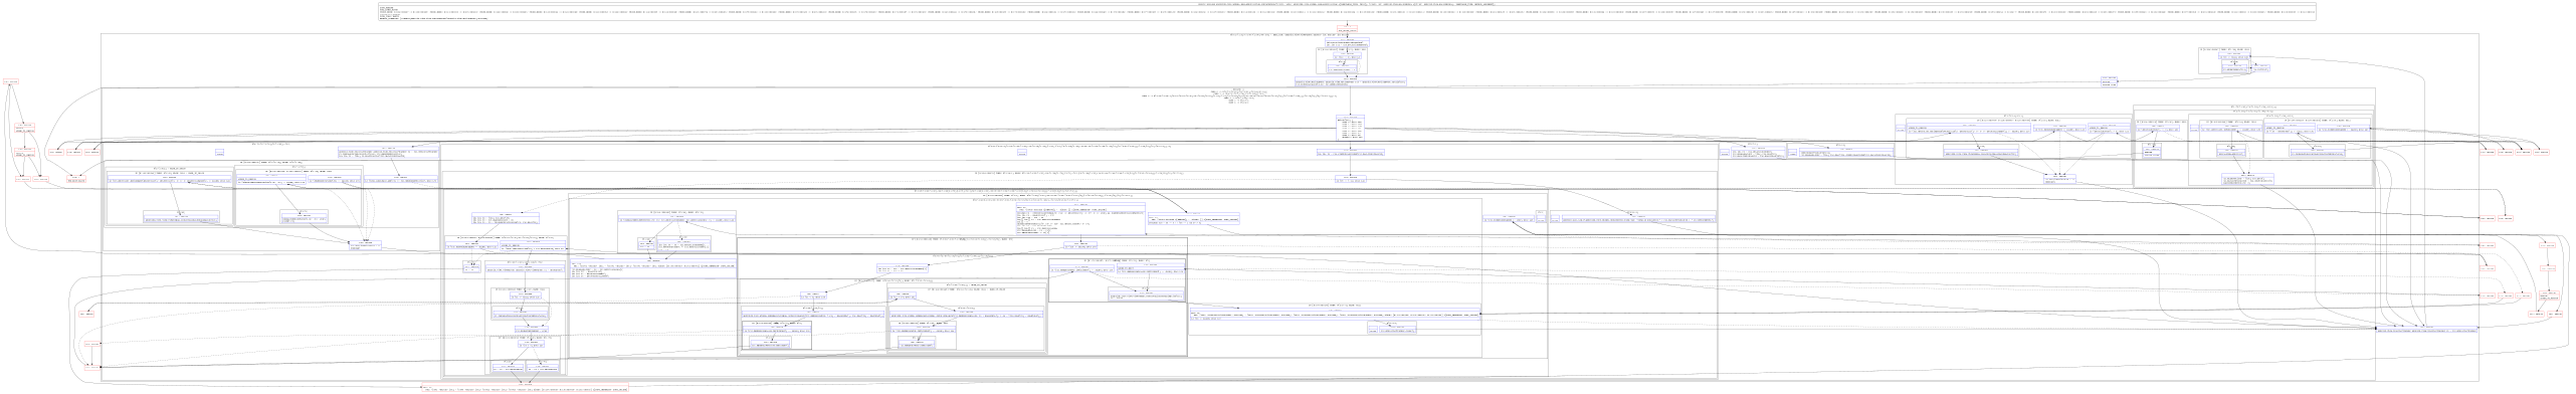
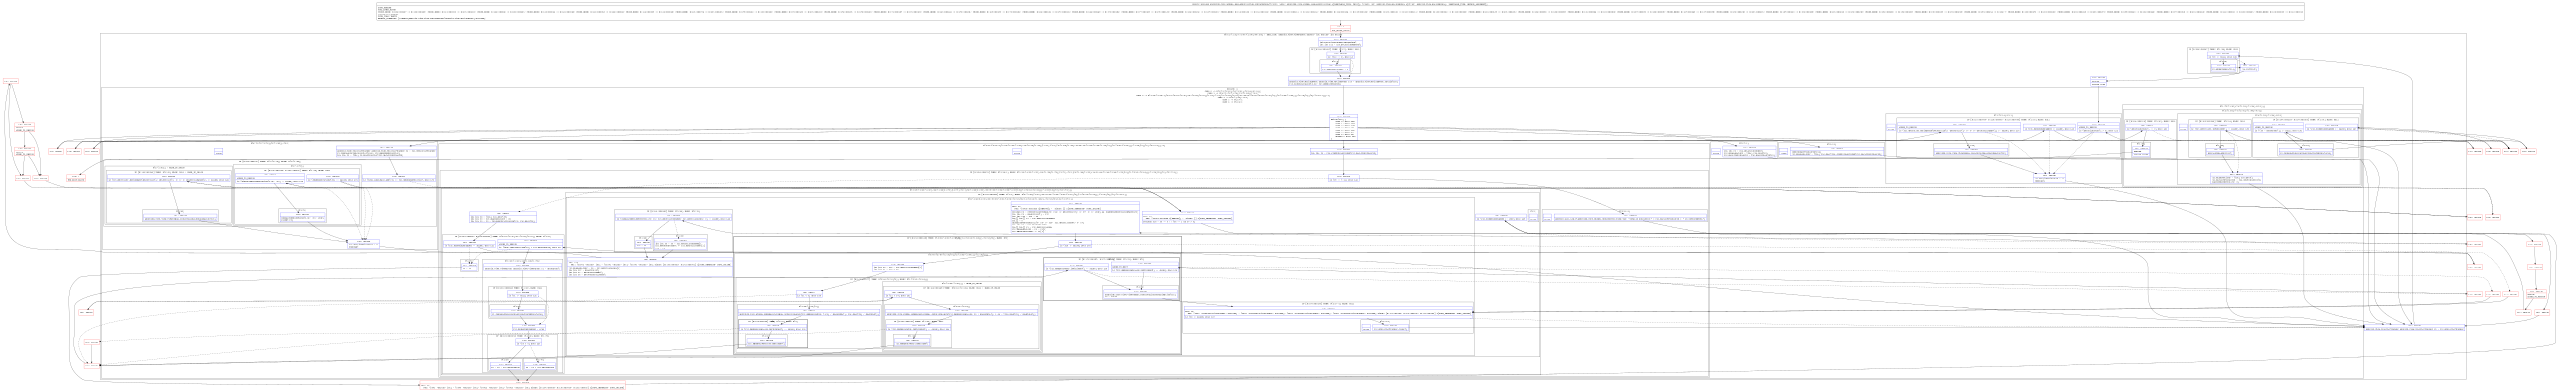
  digraph {
    fontname="Courier Prime"
    node [color=blue fontname="Courier Prime" shape=record]
    edge [fontname="Courier Prime"]
    n1 [label="{109\:\ 0x000e|r25.mNestedYOffset = 0\l}"]
    n2 [label="{108\:\ 0x000c|if (r12 == 0) goto L3\l}"]
    n3 [label="{195\:\ 0x025a|RETURN\l|return false\l}"]
    n4 [label="{194\:\ 0x0258|if (getChildCount() == 0) goto L85\l}"]
    n5 [label="{200\:\ 0x0265|r0.requestDisallowInterceptTouchEvent(true)\l}"]
    n6 [label="{197\:\ 0x025d|if (r25.mIsBeingDragged != false) goto L89\l}"]
    n7 [label="{199\:\ 0x0263|ADDED_TO_REGION\l|if ((r0 = getParent()) != null) goto L91\l}"]
    n8 [label="{203\:\ 0x0270|abortAnimatedScroll()\l}"]
    n9 [label="{202\:\ 0x026e|if (r25.mScroller.isFinished() == false) goto L94\l}"]
    n10 [label="{204\:\ 0x0273|r25.mLastMotionY = (int) r26.getY()\lr25.mActivePointerId = r26.getPointerId(0)\lstartNestedScroll(2, 0)\l}"]
    n11 [label="{|break\l}"]
    n12 [label="{188\:\ 0x0225|dispatchNestedFling(0.0f, \-r3, true)\lfling(\-r3)\l}"]
    n13 [label="{185\:\ 0x021b|if (edgeEffectFling(r3) == false) goto L76\l}"]
    n14 [label="{187\:\ 0x0223|ADDED_TO_REGION\l|if (dispatchNestedPreFling(0.0f, \-r3) == false) goto L78\l}"]
    n15 [label="{191\:\ 0x024b|androidx.core.view.ViewCompat.postInvalidateOnAnimation(r25)\l}"]
    n16 [label="{190\:\ 0x0249|if (r25.mScroller.springBack(getScrollX(), getScrollY(), 0, 0, 0, getScrollRange()) != false) goto L82\l}"]
    n17 [label="{183\:\ 0x0215|if (java.lang.Math.abs(r3) \>= r25.mMinimumVelocity) goto L74\l}"]
    n18 [label="{182\:\ 0x01fe|android.view.VelocityTracker android.view.VelocityTracker r2 = r25.mVelocityTracker\lr2.computeCurrentVelocity(1000, r25.mMaximumVelocity)\lint int r3 = (int) r2.getYVelocity(r25.mActivePointerId)\l}"]
    n19 [label="{192\:\ 0x024e|r25.mActivePointerId = \-1\lendDrag()\l}"]
    n20 [label="{|break\l}"]
    n21 [label="{125\:\ 0x007a|android.util.Log.e(androidx.core.widget.NestedScrollView.TAG, \"Invalid pointerId=\" + r25.mActivePointerId + \" in onTouchEvent\")\l}"]
    n22 [label="{|break\l}"]
    n23 [label="{132\:\ 0x00bc|r1.requestDisallowInterceptTouchEvent(true)\l}"]
    n24 [label="{131\:\ 0x00ba|if (r1 != null) goto L25\l}"]
    n25 [label="{135\:\ 0x00c3|r6 = r0 \- r25.mTouchSlop\l}"]
    n26 [label="{136\:\ 0x00c8|r6 = r0 + r25.mTouchSlop\l}"]
    n27 [label="{134\:\ 0x00c1|if (r0 \> 0) goto L28\l}"]
    n28 [label="{130\:\ 0x00b6|android.view.ViewParent android.view.ViewParent r1 = getParent()\l}"]
    n29 [label="{133\:\ 0x00bf|r25.mIsBeingDragged = true\l}"]
    n30 [label="{137\:\ 0x00cd|r6 = r0\l}"]
    n31 [label="{127\:\ 0x00ac|if (r25.mIsBeingDragged == false) goto L21\l}"]
    n32 [label="{129\:\ 0x00b4|ADDED_TO_REGION\l|if (java.lang.Math.abs(r0) \> r25.mTouchSlop) goto L23\l}"]
    n33 [label="{|break\l}"]
    n34 [label="{143\:\ 0x00f2|r16 = r6\l}"]
    n35 [label="{142\:\ 0x00e1|int int r6 = r6 \- r25.mScrollConsumed[1]\lr25.mNestedYOffset += r25.mScrollOffset[1]\lr16 = r6\l}"]
    n36 [label="{141\:\ 0x00df|if (dispatchNestedPreScroll(0, r6, r25.mScrollConsumed, r25.mScrollOffset, 0) == false) goto L68\l}"]
    n37 [label="{163\:\ 0x019a|r25.mEdgeGlowBottom.onRelease()\l}"]
    n38 [label="{162\:\ 0x0198|if (r25.mEdgeGlowBottom.isFinished() == false) goto L50\l}"]
    n39 [label="{161\:\ 0x0179|androidx.core.widget.EdgeEffectCompat.onPullDistance(r25.mEdgeGlowTop, (\-r0) \/ getHeight(), r26.getX(r9) \/ getWidth())\l}"]
    n40 [label="{169\:\ 0x01cc|r25.mEdgeGlowTop.onRelease()\l}"]
    n41 [label="{168\:\ 0x01ca|if (r25.mEdgeGlowTop.isFinished() == false) goto L64\l}"]
    n42 [label="{167\:\ 0x01ab|androidx.core.widget.EdgeEffectCompat.onPullDistance(r25.mEdgeGlowBottom, r0 \/ getHeight(), 1.0f \- (r26.getX(r9) \/ getWidth()))\l}"]
    n43 [label="{166\:\ 0x01a9|if (r1 \> r7) goto L62\l}"]
    n44 [label="{160\:\ 0x0177|if (r1 \< 0) goto L48\l}"]
    n45 [label="{176\:\ 0x01e5|androidx.core.view.ViewCompat.postInvalidateOnAnimation(r25)\lr8 = false\l}"]
    n46 [label="{171\:\ 0x01d7|if (r25.mEdgeGlowTop.isFinished() == false) goto L58\l}"]
    n47 [label="{173\:\ 0x01df|ADDED_TO_EXIT\l|if (r25.mEdgeGlowBottom.isFinished() == false) goto L58\l}"]
    n48 [label="{159\:\ 0x016f|int int r0 = r16 \- r25.mScrollConsumed[1]\lint int r1 = r17 + r0\l}"]
    n49 [label="{158\:\ 0x016d|if (r18 != false) goto L46\l}"]
    n50 [label="{179\:\ 0x01f2|r25.mVelocityTracker.clear()\l}"]
    n51 [label="{|break\l}"]
    n52 [label="{178\:\ 0x01f0|PHI: r8 \l  PHI: (r8v3 'clearVelocityTracker' boolean) = (r8v2 'clearVelocityTracker' boolean), (r8v4 'clearVelocityTracker' boolean), (r8v2 'clearVelocityTracker' boolean) binds: [B:177:0x01ec, B:176:0x01e5, B:175:0x01e2] A[DONT_GENERATE, DONT_INLINE]\l|if (r8 != false) goto L57\l}"]
    n53 [label="{144\:\ 0x00f4|PHI: r16 \l  PHI: (r16v2 'deltaY' int) = (r16v1 'deltaY' int), (r16v5 'deltaY' int) binds: [B:143:0x00f2, B:142:0x00e1] A[DONT_GENERATE, DONT_INLINE]\l|r25.mLastMotionY = r8 \- r25.mScrollOffset[1]\lint int r17 = getScrollY()\lint int r7 = getScrollRange()\lint int r6 = getOverScrollMode()\l}"]
    n54 [label="{151\:\ 0x0112|PHI: r0 \l  PHI: (r0v24 boolean A[REMOVE]) =  binds: [] A[DONT_GENERATE, DONT_INLINE]\l|boolean r18 = r6 == 0 \|\| (r6 == 1 && r7 \> 0)\l}"]
    n55 [label="{157\:\ 0x0143|PHI: r0 \l  PHI: (r0v28 boolean A[REMOVE]) =  binds: [] A[DONT_GENERATE, DONT_INLINE]\l|boolean r8 = overScrollByCompat(0, r16, 0, getScrollY(), 0, r7, 0, 0, true) && !hasNestedScrollingParent(0)\lint int r9 = getScrollY() \- r17\lint int r20 = r16 \- r9\lint[] int[] r7 = r25.mScrollConsumed\lr7[1] = 0\ldispatchNestedScroll(0, r9, 0, r20, r25.mScrollOffset, 0, r7)\lint int r0 = r25.mLastMotionY\lint[] int[] r1 = r25.mScrollOffset\lr25.mLastMotionY = r0 \- r1[1]\lr25.mNestedYOffset += r1[1]\l}"]
    n56 [label="{139\:\ 0x00d0|if (r25.mIsBeingDragged != true) goto L69\l}"]
    n57 [label="{126\:\ 0x0099|int int r8 = (int) r26.getY(r9)\lint int r0 = r25.mLastMotionY \- r8\lint int r0 = r0 \- releaseVerticalGlow(r0, r26.getX(r9))\l}"]
    n58 [label="{124\:\ 0x0078|if (r9 == (\-1)) goto L18\l}"]
    n59 [label="{123\:\ 0x0072|int int r9 = r26.findPointerIndex(r25.mActivePointerId)\l}"]
    n60 [label="{|break\l}"]
    n61 [label="{121\:\ 0x0068|androidx.core.view.ViewCompat.postInvalidateOnAnimation(r25)\l}"]
    n62 [label="{116\:\ 0x0049|if (r25.mIsBeingDragged != false) goto L10\l}"]
    n63 [label="{118\:\ 0x004f|ADDED_TO_REGION\l|if (getChildCount() \> 0) goto L12\l}"]
    n64 [label="{120\:\ 0x0066|ADDED_TO_REGION\l|if (r25.mScroller.springBack(getScrollX(), getScrollY(), 0, 0, 0, getScrollRange()) != false) goto L14\l}"]
    n65 [label="{122\:\ 0x006b|r25.mActivePointerId = \-1\lendDrag()\l}"]
    n66 [label="{|break\l}"]
    n67 [label="{114\:\ 0x0034|int int r0 = r26.getActionIndex()\lr25.mLastMotionY = (int) r26.getY(r0)\lr25.mActivePointerId = r26.getPointerId(r0)\l}"]
    n68 [label="{|break\l}"]
    n69 [label="{113\:\ 0x0022|onSecondaryPointerUp(r26)\lr25.mLastMotionY = (int) r26.getY(r26.findPointerIndex(r25.mActivePointerId))\l}"]
    n70 [label="{|break\l}"]
    n71 [label="{111\:\ 0x001d|switch(r12) \{\l    case 0: goto L83;\l    case 1: goto L72;\l    case 2: goto L16;\l    case 3: goto L8;\l    case 4: goto L96;\l    case 5: goto L7;\l    case 6: goto L6;\l    default: goto L96;\l\}\l}"]
    n72 [label="{207\:\ 0x0289|r0.addMovement(r14)\l}"]
    n73 [label="{206\:\ 0x0287|if (r0 != null) goto L98\l}"]
    n74 [label="{107\:\ 0x0000|initVelocityTrackerIfNotExists()\lint int r12 = r26.getActionMasked()\l}"]
    n75 [label="{110\:\ 0x0010|android.view.MotionEvent android.view.MotionEvent r14 = android.view.MotionEvent.obtain(r26)\lr14.offsetLocation(0.0f, r25.mNestedYOffset)\l}"]
    n76 [label="{205\:\ 0x0285|android.view.VelocityTracker android.view.VelocityTracker r0 = r25.mVelocityTracker\l}"]
    n77 [label="{208\:\ 0x028c|r14.recycle()\l}"]
    n78 [label="{209\:\ 0x028f|RETURN\l|return true\l}"]
    n79 [color=red label="{106\:\ ?|MTH_EXIT_BLOCK\l}"]
    n80 [color=red label="{196\:\ 0x025b}"]
    n81 [color=red label="{201\:\ 0x0268}"]
    n82 [color=red label="{198\:\ 0x025f}"]
    n83 [color=red label="{186\:\ 0x021d}"]
    n84 [color=red label="{189\:\ 0x022f}"]
    n85 [color=red label="{138\:\ 0x00ce|PHI: r6 \l  PHI: (r6v1 'deltaY' int) = (r6v0 'deltaY' int), (r6v12 'deltaY' int), (r6v13 'deltaY' int) binds: [B:137:0x00cd, B:136:0x00c8, B:135:0x00c3] A[DONT_GENERATE, DONT_INLINE]\l}"]
    n86 [color=red label="{128\:\ 0x00ae}"]
    n87 [color=red label="{170\:\ 0x01d1}"]
    n88 [color=red label="{164\:\ 0x01a2}"]
    n89 [color=red label="{165\:\ 0x01a5}"]
    n90 [color=red label="{172\:\ 0x01d9}"]
    n91 [color=red label="{175\:\ 0x01e2}"]
    n92 [color=red label="{177\:\ 0x01ec}"]
    n93 [color=red label="{145\:\ 0x0108}"]
    n94 [color=red label="{152\:\ 0x0138}"]
    n95 [color=red label="{140\:\ 0x00d2}"]
    n96 [color=red label="{181\:\ 0x01f9}"]
    n97 [color=red label="{117\:\ 0x004b}"]
    n98 [color=red label="{119\:\ 0x0051}"]
    n99 [color=red label="{115\:\ 0x0047}"]
    n100 [color=red label="{193\:\ 0x0254}"]
    n101 [color=red label="{146\:\ 0x010a|REMOVE\lADDED_TO_REGION\l}"]
    n102 [color=red label="{150\:\ 0x0111}"]
    n103 [color=red label="{153\:\ 0x013a}"]
    n104 [color=red label="{105\:\ ?|MTH_ENTER_BLOCK\l}"]
    n105 [color=red label="{147\:\ 0x010c|REMOVE\lADDED_TO_REGION\l}"]
    n106 [color=red label="{149\:\ 0x010f}"]
    n107 [color=red label="{154\:\ 0x013e|REMOVE\lADDED_TO_REGION\l}"]
    n108 [color=red label="{155\:\ 0x0140}"]
    n109 [label="{public boolean androidx.core.widget.NestedScrollView.onTouchEvent((r25v0 'this' androidx.core.widget.NestedScrollView A[IMMUTABLE_TYPE, THIS]), (r26v0 'ev' android.view.MotionEvent A[D('ev' android.view.MotionEvent), IMMUTABLE_TYPE, METHOD_ARGUMENT]))  | DONT_RENAME\lUSE_LINES_HINTS\lCROSS_EDGE: B:206:0x0287 \-\> B:208:0x028c, CROSS_EDGE: B:114:0x0034 \-\> B:205:0x0285, CROSS_EDGE: B:122:0x006b \-\> B:205:0x0285, CROSS_EDGE: B:120:0x0066 \-\> B:122:0x006b, CROSS_EDGE: B:118:0x004f \-\> B:122:0x006b, CROSS_EDGE: B:116:0x0049 \-\> B:122:0x006b, CROSS_EDGE: B:125:0x007a \-\> B:205:0x0285, CROSS_EDGE: B:179:0x01f2 \-\> B:205:0x0285, CROSS_EDGE: B:178:0x01f0 \-\> B:205:0x0285, CROSS_EDGE: B:176:0x01e5 \-\> B:178:0x01f0, CROSS_EDGE: B:171:0x01d7 \-\> B:176:0x01e5, CROSS_EDGE: B:164:0x01a2 \-\> B:170:0x01d1, CROSS_EDGE: B:169:0x01cc \-\> B:170:0x01d1, CROSS_EDGE: B:168:0x01ca \-\> B:170:0x01d1, CROSS_EDGE: B:166:0x01a9 \-\> B:170:0x01d1, CROSS_EDGE: B:177:0x01ec \-\> B:178:0x01f0, CROSS_EDGE: B:156:0x0142 \-\> B:157:0x0143, CROSS_EDGE: B:152:0x0138 \-\> B:156:0x0142, CROSS_EDGE: B:150:0x0111 \-\> B:151:0x0112, CROSS_EDGE: B:146:0x010a \-\> B:149:0x010f, CROSS_EDGE: B:145:0x0108 \-\> B:150:0x0111, CROSS_EDGE: B:143:0x00f2 \-\> B:144:0x00f4, CROSS_EDGE: B:181:0x01f9 \-\> B:205:0x0285, CROSS_EDGE: B:136:0x00c8 \-\> B:138:0x00ce, CROSS_EDGE: B:131:0x00ba \-\> B:133:0x00bf, CROSS_EDGE: B:137:0x00cd \-\> B:138:0x00ce, CROSS_EDGE: B:127:0x00ac \-\> B:137:0x00cd, CROSS_EDGE: B:192:0x024e \-\> B:205:0x0285, CROSS_EDGE: B:187:0x0223 \-\> B:192:0x024e, CROSS_EDGE: B:185:0x021b \-\> B:192:0x024e, CROSS_EDGE: B:191:0x024b \-\> B:192:0x024e, CROSS_EDGE: B:190:0x0249 \-\> B:192:0x024e, CROSS_EDGE: B:195:0x025a \-\> B:106:?, CROSS_EDGE: B:204:0x0273 \-\> B:205:0x0285, CROSS_EDGE: B:202:0x026e \-\> B:204:0x0273, CROSS_EDGE: B:199:0x0263 \-\> B:201:0x0268, CROSS_EDGE: B:197:0x025d \-\> B:201:0x0268, CROSS_EDGE: B:111:0x001d \-\> B:205:0x0285, CROSS_EDGE: B:108:0x000c \-\> B:110:0x0010\lINLINE_NOT_NEEDED\lTYPE_VARS: EMPTY\lMETHOD_OVERRIDE: [ClspMth\{android.view.View.onTouchEvent(android.view.MotionEvent):boolean\}]\l}" color=""]
    subgraph cluster_1 {
      label="R(8:1|(1:3)|4|5|96|(1:98)|99|100) | DECL_VAR: android.view.ViewParent parent, int deltaY, int deltaY\l"
      n74
      n75
      n76
      n77
      n78
      subgraph cluster_2 {
        label="IF [B:108:0x000c] THEN: R(1:3) ELSE: null"
        n2
        subgraph cluster_3 {
          label="R(1:3)"
          n1
        }
      }
      subgraph cluster_4 {
        label="Switch: 6\n case 0 -> R(1:(2:(1:85)|(4:(1:91)|(1:94)|95|1)))\n case 1 -> R(4:72|(1:(1:78))(1:(1:82))|79|1)\n case 2 -> R(3:16|(2:18|1)(3:19|(4:23|(1:25)|26|(1:28)(1:70))(1:71)|(1:1)(6:(1:68)(1:33)|34|39|44|(3:46|(2:48|(1:50)(0))(1:(2:62|(1:64)))|(1:58)(0))(0)|(2:57|1)))|1)\n case 3 -> R(3:(1:14)|15|1)\n case 5 -> R(2:7|1)\n case 6 -> R(2:6|1)"
        n71
        subgraph cluster_5 {
          label="R(1:(2:(1:85)|(4:(1:91)|(1:94)|95|1)))"
          subgraph cluster_6 {
            label="R(2:(1:85)|(4:(1:91)|(1:94)|95|1))"
            subgraph cluster_7 {
              label="IF [B:194:0x0258] THEN: R(1:85) ELSE: null"
              n4
              subgraph cluster_8 {
                label="R(1:85)"
                n3
              }
            }
            subgraph cluster_9 {
              label="R(4:(1:91)|(1:94)|95|1)"
              n10
              n11
              subgraph cluster_10 {
                label="IF [B:197:0x025d, B:199:0x0263] THEN: R(1:91) ELSE: null"
                n6
                n7
                subgraph cluster_11 {
                  label="R(1:91)"
                  n5
                }
              }
              subgraph cluster_12 {
                label="IF [B:202:0x026e] THEN: R(1:94) ELSE: null"
                n9
                subgraph cluster_13 {
                  label="R(1:94)"
                  n8
                }
              }
            }
          }
        }
        subgraph cluster_14 {
          label="R(4:72|(1:(1:78))(1:(1:82))|79|1)"
          n18
          n19
          n20
          subgraph cluster_15 {
            label="IF [B:183:0x0215] THEN: R(1:(1:78)) ELSE: R(1:(1:82))"
            n17
            subgraph cluster_16 {
              label="R(1:(1:78))"
              subgraph cluster_17 {
                label="IF [B:185:0x021b, B:187:0x0223] THEN: R(1:78) ELSE: null"
                n13
                n14
                subgraph cluster_18 {
                  label="R(1:78)"
                  n12
                }
              }
            }
            subgraph cluster_19 {
              label="R(1:(1:82)) | ELSE_IF_CHAIN\l"
              subgraph cluster_20 {
                label="IF [B:190:0x0249] THEN: R(1:82) ELSE: null | ELSE_IF_CHAIN\l"
                n16
                subgraph cluster_21 {
                  label="R(1:82)"
                  n15
                }
              }
            }
          }
        }
        subgraph cluster_22 {
          label="R(3:16|(2:18|1)(3:19|(4:23|(1:25)|26|(1:28)(1:70))(1:71)|(1:1)(6:(1:68)(1:33)|34|39|44|(3:46|(2:48|(1:50)(0))(1:(2:62|(1:64)))|(1:58)(0))(0)|(2:57|1)))|1)"
          n59
          n60
          subgraph cluster_23 {
            label="IF [B:124:0x0078] THEN: R(2:18|1) ELSE: R(3:19|(4:23|(1:25)|26|(1:28)(1:70))(1:71)|(1:1)(6:(1:68)(1:33)|34|39|44|(3:46|(2:48|(1:50)(0))(1:(2:62|(1:64)))|(1:58)(0))(0)|(2:57|1)))"
            n58
            subgraph cluster_24 {
              label="R(2:18|1)"
              n21
              n22
            }
            subgraph cluster_25 {
              label="R(3:19|(4:23|(1:25)|26|(1:28)(1:70))(1:71)|(1:1)(6:(1:68)(1:33)|34|39|44|(3:46|(2:48|(1:50)(0))(1:(2:62|(1:64)))|(1:58)(0))(0)|(2:57|1)))"
              n57
              subgraph cluster_26 {
                label="IF [B:127:0x00ac, B:129:0x00b4] THEN: R(4:23|(1:25)|26|(1:28)(1:70)) ELSE: R(1:71)"
                n31
                n32
                subgraph cluster_27 {
                  label="R(4:23|(1:25)|26|(1:28)(1:70))"
                  n28
                  n29
                  subgraph cluster_28 {
                    label="IF [B:131:0x00ba] THEN: R(1:25) ELSE: null"
                    n24
                    subgraph cluster_29 {
                      label="R(1:25)"
                      n23
                    }
                  }
                  subgraph cluster_30 {
                    label="IF [B:134:0x00c1] THEN: R(1:28) ELSE: R(1:70)"
                    n27
                    subgraph cluster_31 {
                      label="R(1:28)"
                      n25
                    }
                    subgraph cluster_32 {
                      label="R(1:70)"
                      n26
                    }
                  }
                }
                subgraph cluster_33 {
                  label="R(1:71)"
                  n30
                }
              }
              subgraph cluster_34 {
                label="IF [B:139:0x00d0] THEN: R(1:1) ELSE: R(6:(1:68)(1:33)|34|39|44|(3:46|(2:48|(1:50)(0))(1:(2:62|(1:64)))|(1:58)(0))(0)|(2:57|1))"
                n56
                subgraph cluster_35 {
                  label="R(1:1)"
                  n33
                }
                subgraph cluster_36 {
                  label="R(6:(1:68)(1:33)|34|39|44|(3:46|(2:48|(1:50)(0))(1:(2:62|(1:64)))|(1:58)(0))(0)|(2:57|1))"
                  n53
                  n54
                  n55
                  subgraph cluster_37 {
                    label="IF [B:141:0x00df] THEN: R(1:68) ELSE: R(1:33)"
                    n36
                    subgraph cluster_38 {
                      label="R(1:68)"
                      n34
                    }
                    subgraph cluster_39 {
                      label="R(1:33)"
                      n35
                    }
                  }
                  subgraph cluster_40 {
                    label="IF [B:158:0x016d] THEN: R(3:46|(2:48|(1:50)(0))(1:(2:62|(1:64)))|(1:58)(0)) ELSE: R(0)"
                    n49
                    subgraph cluster_41 {
                      label="R(3:46|(2:48|(1:50)(0))(1:(2:62|(1:64)))|(1:58)(0))"
                      n48
                      subgraph cluster_42 {
                        label="IF [B:160:0x0177] THEN: R(2:48|(1:50)(0)) ELSE: R(1:(2:62|(1:64)))"
                        n44
                        subgraph cluster_43 {
                          label="R(2:48|(1:50)(0))"
                          n39
                          subgraph cluster_44 {
                            label="IF [B:162:0x0198] THEN: R(1:50) ELSE: R(0)"
                            n38
                            subgraph cluster_45 {
                              label="R(1:50)"
                              n37
                            }
                            subgraph cluster_46 {
                              label="R(0)"
                            }
                          }
                        }
                        subgraph cluster_47 {
                          label="R(1:(2:62|(1:64))) | ELSE_IF_CHAIN\l"
                          subgraph cluster_48 {
                            label="IF [B:166:0x01a9] THEN: R(2:62|(1:64)) ELSE: null | ELSE_IF_CHAIN\l"
                            n43
                            subgraph cluster_49 {
                              label="R(2:62|(1:64))"
                              n42
                              subgraph cluster_50 {
                                label="IF [B:168:0x01ca] THEN: R(1:64) ELSE: null"
                                n41
                                subgraph cluster_51 {
                                  label="R(1:64)"
                                  n40
                                }
                              }
                            }
                          }
                        }
                      }
                      subgraph cluster_52 {
                        label="IF [B:171:0x01d7, B:173:0x01df] THEN: R(1:58) ELSE: R(0)"
                        n46
                        n47
                        subgraph cluster_53 {
                          label="R(1:58)"
                          n45
                        }
                        subgraph cluster_54 {
                          label="R(0)"
                        }
                      }
                    }
                    subgraph cluster_55 {
                      label="R(0)"
                    }
                  }
                  subgraph cluster_56 {
                    label="IF [B:178:0x01f0] THEN: R(2:57|1) ELSE: null"
                    n52
                    subgraph cluster_57 {
                      label="R(2:57|1)"
                      n50
                      n51
                    }
                  }
                }
              }
            }
          }
        }
        subgraph cluster_58 {
          label="R(3:(1:14)|15|1)"
          n65
          n66
          subgraph cluster_59 {
            label="IF [B:116:0x0049, B:118:0x004f, B:120:0x0066] THEN: R(1:14) ELSE: null"
            n62
            n63
            n64
            subgraph cluster_60 {
              label="R(1:14)"
              n61
            }
          }
        }
        subgraph cluster_61 {
          label="R(2:7|1)"
          n67
          n68
        }
        subgraph cluster_62 {
          label="R(2:6|1)"
          n69
          n70
        }
      }
      subgraph cluster_63 {
        label="IF [B:206:0x0287] THEN: R(1:98) ELSE: null"
        n73
        subgraph cluster_64 {
          label="R(1:98)"
          n72
        }
      }
    }
    n1 -> n75
    n2 -> n1
    n2 -> n75 [style=dashed]
    n3 -> n79
    n4 -> n3
    n4 -> n80 [style=dashed]
    n5 -> n81
    n6 -> n81 [style=dashed]
    n6 -> n82
    n7 -> n5
    n7 -> n81 [style=dashed]
    n8 -> n10
    n9 -> n8
    n9 -> n10 [style=dashed]
    n10 -> n76
    n12 -> n19
    n13 -> n19 [style=dashed]
    n13 -> n83
    n14 -> n12
    n14 -> n19 [style=dashed]
    n15 -> n19
    n16 -> n15
    n16 -> n19 [style=dashed]
    n17 -> n84 [style=dashed]
    n18 -> n17
    n19 -> n76
    n21 -> n76
    n23 -> n29
    n24 -> n23
    n24 -> n29 [style=dashed]
    n25 -> n85
    n26 -> n85
    n27 -> n25
    n27 -> n26 [style=dashed]
    n28 -> n24
    n29 -> n27
    n30 -> n85
    n31 -> n30 [style=dashed]
    n31 -> n86
    n32 -> n28
    n32 -> n30 [style=dashed]
    n34 -> n53
    n35 -> n53
    n36 -> n34
    n36 -> n35 [style=dashed]
    n37 -> n87
    n38 -> n37
    n38 -> n88 [style=dashed]
    n39 -> n38
    n40 -> n87
    n41 -> n40
    n41 -> n87 [style=dashed]
    n42 -> n41
    n43 -> n42
    n43 -> n87 [style=dashed]
    n44 -> n39
    n44 -> n89 [style=dashed]
    n45 -> n52
    n46 -> n45
    n46 -> n90 [style=dashed]
    n47 -> n45
    n47 -> n91 [style=dashed]
    n48 -> n44
    n49 -> n48
    n49 -> n92 [style=dashed]
    n50 -> n76
    n52 -> n50
    n52 -> n76 [style=dashed]
    n53 -> n93
    n54 -> n94
    n55 -> n49
    n56 -> n95 [style=dashed]
    n56 -> n96
    n57 -> n31
    n58 -> n21
    n58 -> n57 [style=dashed]
    n59 -> n58
    n61 -> n65
    n62 -> n65 [style=dashed]
    n62 -> n97
    n63 -> n65 [style=dashed]
    n63 -> n98
    n64 -> n61
    n64 -> n65 [style=dashed]
    n65 -> n76
    n67 -> n76
    n69 -> n76
    n71 -> n18
    n71 -> n59
    n71 -> n67
    n71 -> n69
    n71 -> n76
    n71 -> n99
    n71 -> n100
    n72 -> n77
    n73 -> n72
    n73 -> n77 [style=dashed]
    n74 -> n2
    n75 -> n71
    n76 -> n73
    n77 -> n78
-   n78 -> n79
+   n78 -> n63
    n80 -> n6
    n81 -> n9
    n82 -> n7
    n83 -> n14
    n84 -> n16
    n85 -> n56
    n86 -> n32
    n87 -> n46
    n88 -> n87
    n89 -> n43
    n90 -> n47
    n91 -> n52
    n92 -> n52
    n93 -> n101
    n93 -> n102
    n94 -> n103
    n95 -> n36
    n96 -> n76
    n97 -> n63
    n98 -> n64
    n99 -> n62
    n100 -> n4
    n101 -> n105
    n101 -> n106
    n102 -> n54
    n103 -> n107
    n104 -> n74
    n105 -> n102
    n105 -> n106
    n106 -> n54
    n107 -> n108
    n108 -> n55
    n109 -> n104
  }
